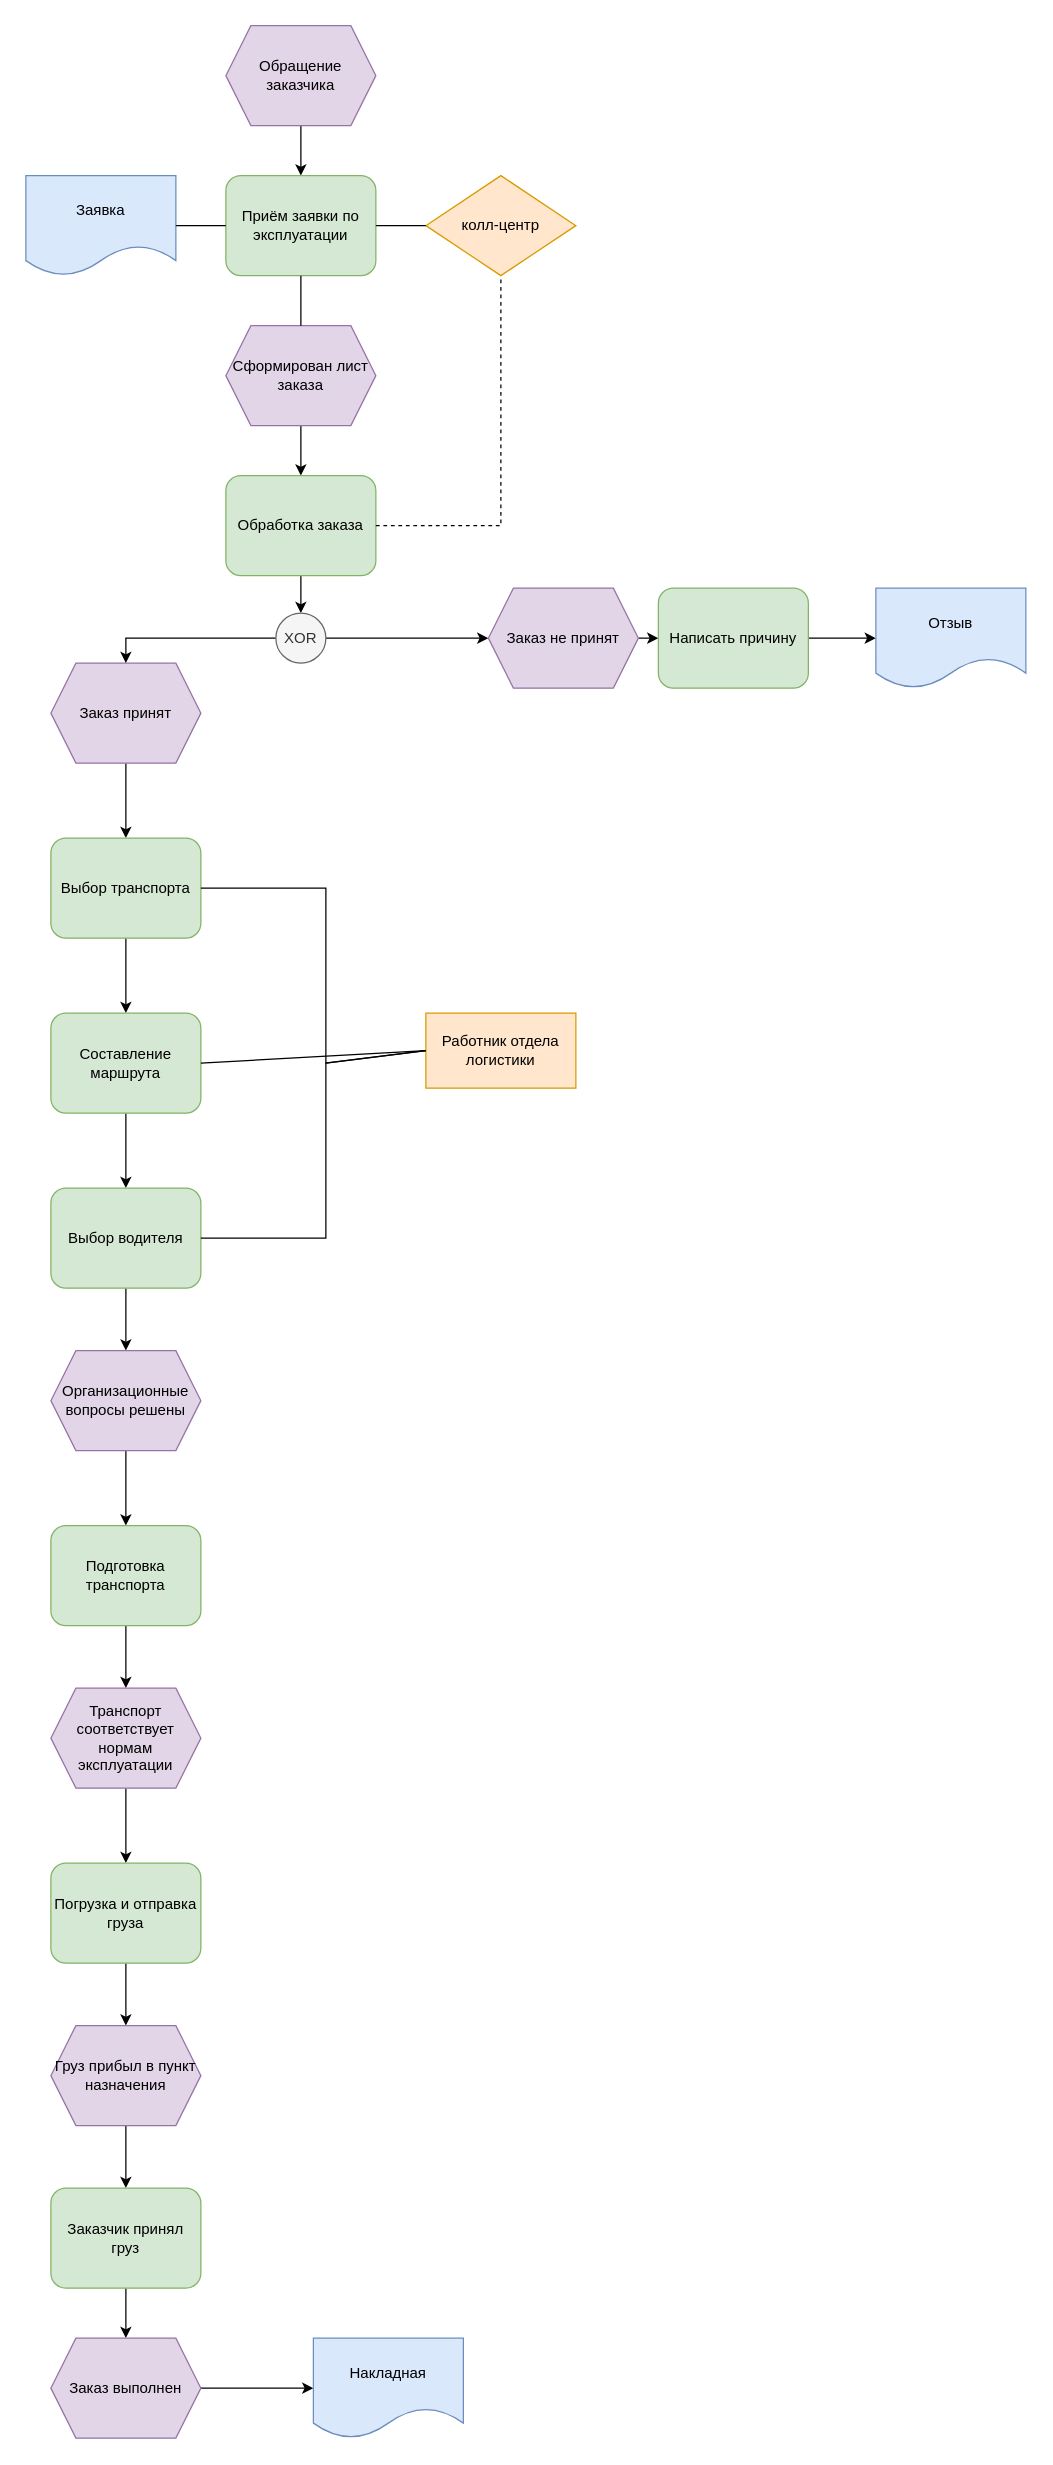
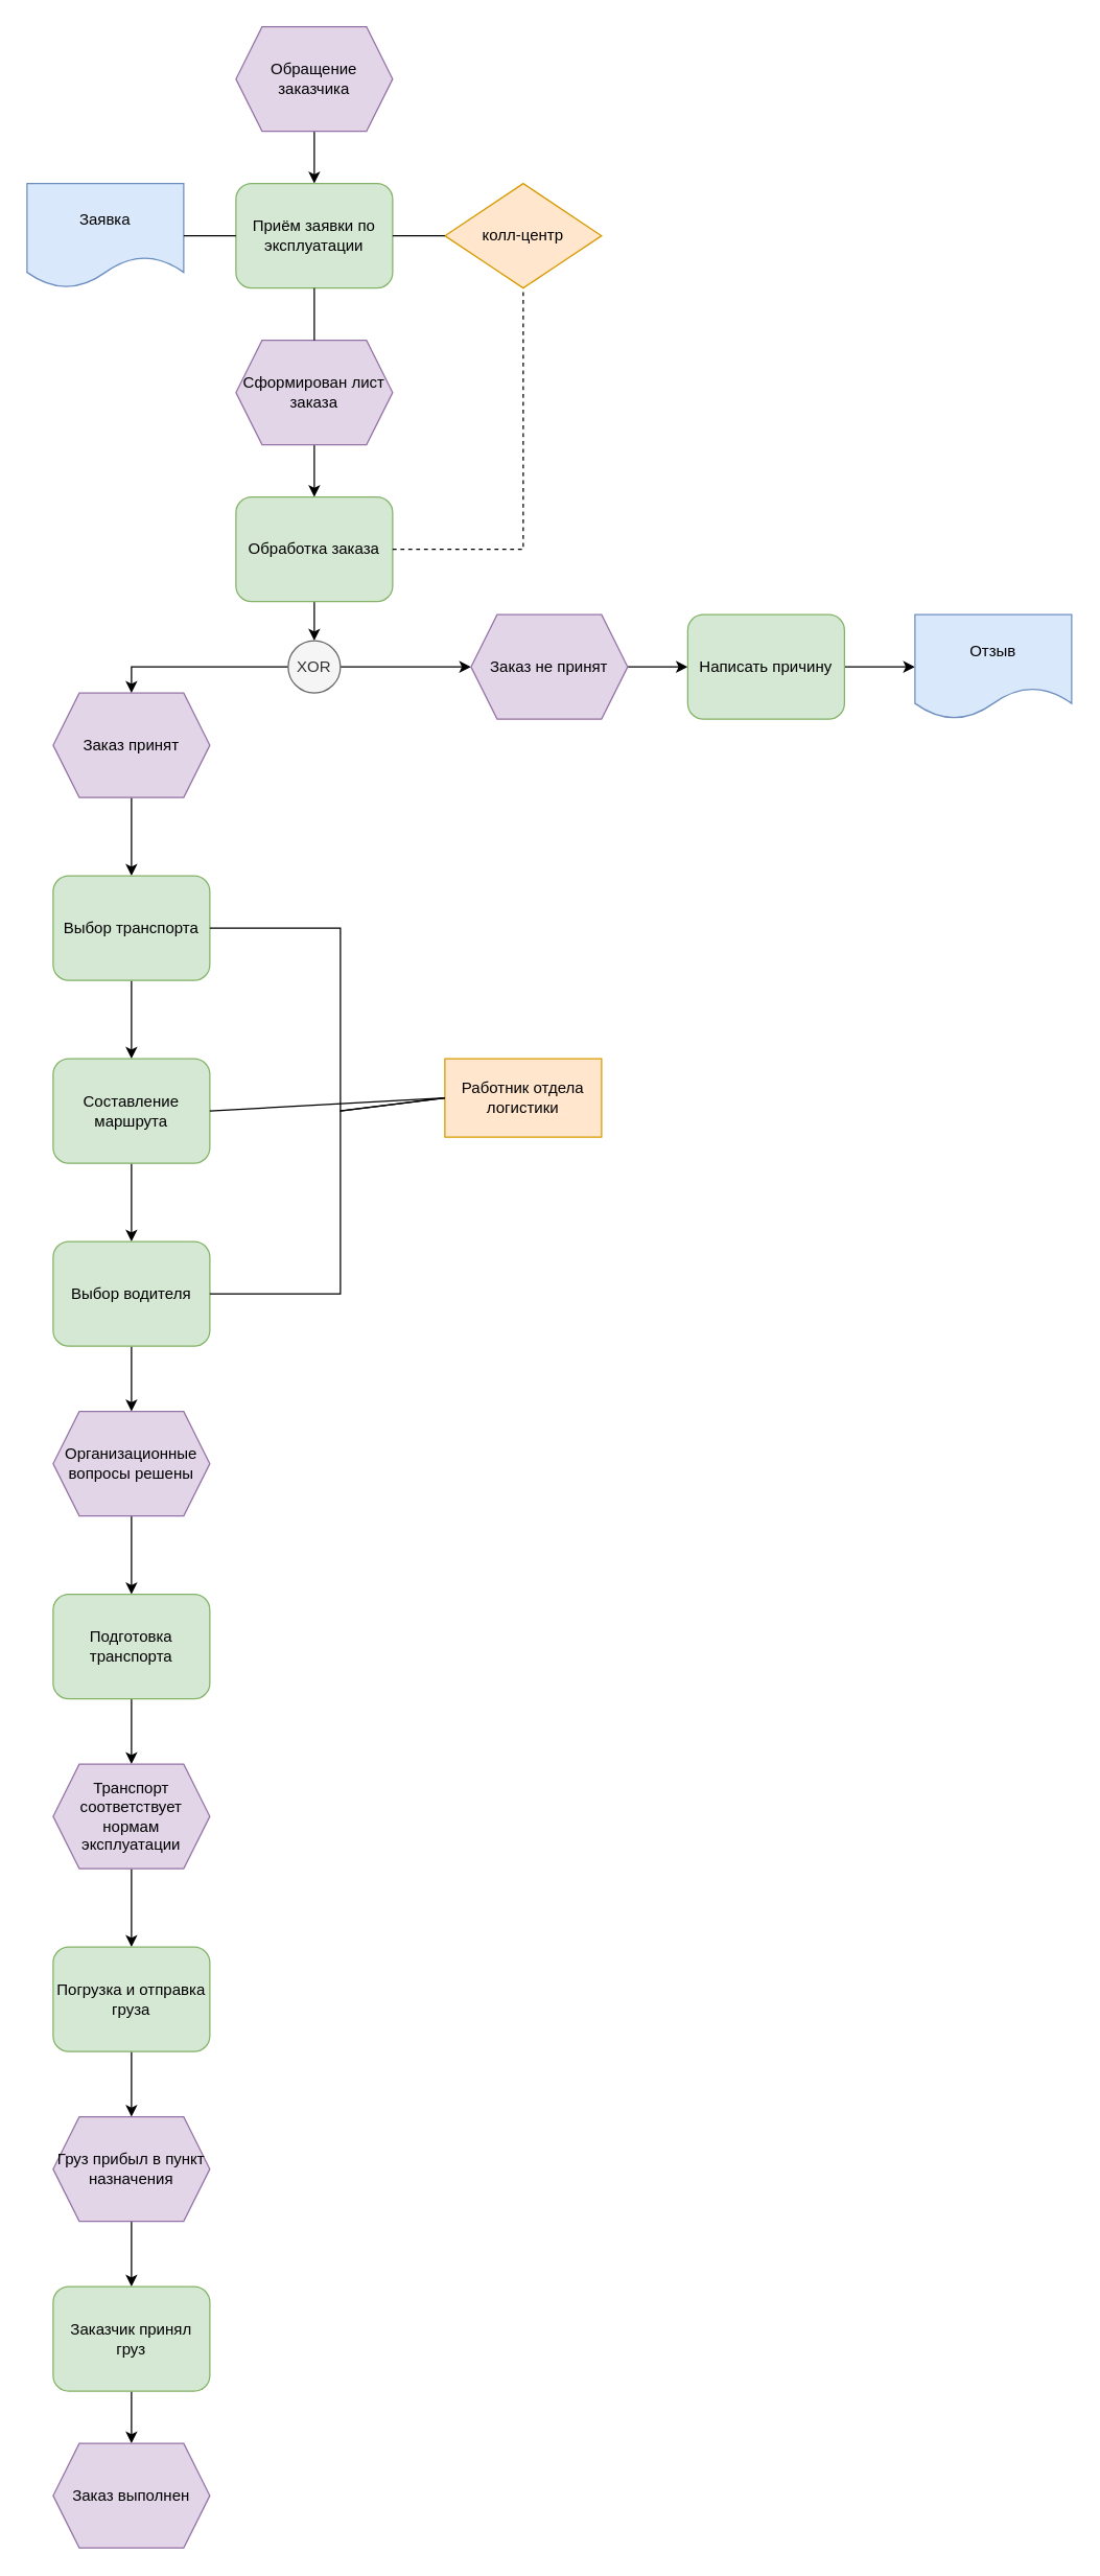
  <mxCell id="0" />
  <mxCell id="1" parent="0" />
  <mxCell id="2" value="колл-центр" style="rhombus;whiteSpace=wrap;html=1;fillColor=#ffe6cc;strokeColor=#d79b00;" vertex="1" parent="1"><mxGeometry x="340" y="140" width="120" height="80" as="geometry" /></mxCell>
  <mxCell id="3" style="edgeStyle=orthogonalEdgeStyle;rounded=0;orthogonalLoop=1;jettySize=auto;html=1;exitX=0.5;exitY=1;exitDx=0;exitDy=0;entryX=0.5;entryY=0;entryDx=0;entryDy=0;" edge="1" parent="1" source="4" target="6"><mxGeometry relative="1" as="geometry" /></mxCell>
  <mxCell id="4" value="Обращение &lt;br&gt;заказчика" style="shape=hexagon;perimeter=hexagonPerimeter2;whiteSpace=wrap;html=1;fixedSize=1;fillColor=#e1d5e7;strokeColor=#9673a6;" vertex="1" parent="1"><mxGeometry x="180" y="20" width="120" height="80" as="geometry" /></mxCell>
  <mxCell id="5" style="edgeStyle=orthogonalEdgeStyle;rounded=0;orthogonalLoop=1;jettySize=auto;html=1;exitX=0.5;exitY=1;exitDx=0;exitDy=0;entryX=0.5;entryY=0;entryDx=0;entryDy=0;startArrow=none;" edge="1" parent="1" source="13" target="9"><mxGeometry relative="1" as="geometry" /></mxCell>
  <mxCell id="6" value="Приём заявки по эксплуатации" style="rounded=1;whiteSpace=wrap;html=1;fillColor=#d5e8d4;strokeColor=#82b366;" vertex="1" parent="1"><mxGeometry x="180" y="140" width="120" height="80" as="geometry" /></mxCell>
  <mxCell id="7" value="" style="endArrow=none;html=1;rounded=0;exitX=0;exitY=0.5;exitDx=0;exitDy=0;entryX=1;entryY=0.5;entryDx=0;entryDy=0;" edge="1" parent="1" source="2" target="6"><mxGeometry width="50" height="50" relative="1" as="geometry"><mxPoint x="180" y="320" as="sourcePoint" /><mxPoint x="300" y="180" as="targetPoint" /></mxGeometry></mxCell>
  <mxCell id="8" style="edgeStyle=orthogonalEdgeStyle;rounded=0;orthogonalLoop=1;jettySize=auto;html=1;exitX=0.5;exitY=1;exitDx=0;exitDy=0;entryX=0.5;entryY=0;entryDx=0;entryDy=0;" edge="1" parent="1" source="9" target="19"><mxGeometry relative="1" as="geometry" /></mxCell>
  <mxCell id="9" value="Обработка заказа" style="rounded=1;whiteSpace=wrap;html=1;fillColor=#d5e8d4;strokeColor=#82b366;" vertex="1" parent="1"><mxGeometry x="180" y="380" width="120" height="80" as="geometry" /></mxCell>
  <mxCell id="10" value="Заявка" style="shape=document;whiteSpace=wrap;html=1;boundedLbl=1;fillColor=#dae8fc;strokeColor=#6c8ebf;" vertex="1" parent="1"><mxGeometry x="20" y="140" width="120" height="80" as="geometry" /></mxCell>
  <mxCell id="11" value="" style="endArrow=none;html=1;rounded=0;entryX=0;entryY=0.5;entryDx=0;entryDy=0;exitX=1;exitY=0.5;exitDx=0;exitDy=0;" edge="1" parent="1" source="10" target="6"><mxGeometry width="50" height="50" relative="1" as="geometry"><mxPoint x="100" y="310" as="sourcePoint" /><mxPoint x="150" y="260" as="targetPoint" /></mxGeometry></mxCell>
  <mxCell id="12" value="" style="endArrow=none;html=1;rounded=0;entryX=0.5;entryY=1;entryDx=0;entryDy=0;exitX=1;exitY=0.5;exitDx=0;exitDy=0;edgeStyle=orthogonalEdgeStyle;dashed=1;" edge="1" parent="1" source="9" target="2"><mxGeometry width="50" height="50" relative="1" as="geometry"><mxPoint x="380" y="440" as="sourcePoint" /><mxPoint x="430" y="390" as="targetPoint" /></mxGeometry></mxCell>
  <mxCell id="13" value="Сформирован лист заказа" style="shape=hexagon;perimeter=hexagonPerimeter2;whiteSpace=wrap;html=1;fixedSize=1;fillColor=#e1d5e7;strokeColor=#9673a6;" vertex="1" parent="1"><mxGeometry x="180" y="260" width="120" height="80" as="geometry" /></mxCell>
  <mxCell id="14" value="" style="edgeStyle=orthogonalEdgeStyle;rounded=0;orthogonalLoop=1;jettySize=auto;html=1;exitX=0.5;exitY=1;exitDx=0;exitDy=0;entryX=0.5;entryY=0;entryDx=0;entryDy=0;endArrow=none;" edge="1" parent="1" source="6" target="13"><mxGeometry relative="1" as="geometry"><mxPoint x="240" y="250" as="sourcePoint" /><mxPoint x="240" y="380" as="targetPoint" /></mxGeometry></mxCell>
  <mxCell id="15" value="" style="edgeStyle=orthogonalEdgeStyle;rounded=0;orthogonalLoop=1;jettySize=auto;html=1;entryX=0.5;entryY=0;entryDx=0;entryDy=0;" edge="1" parent="1" source="16" target="26"><mxGeometry relative="1" as="geometry"><mxPoint x="100" y="660" as="targetPoint" /></mxGeometry></mxCell>
  <mxCell id="16" value="Заказ принят" style="shape=hexagon;perimeter=hexagonPerimeter2;whiteSpace=wrap;html=1;fixedSize=1;fillColor=#e1d5e7;strokeColor=#9673a6;" vertex="1" parent="1"><mxGeometry x="40" y="530" width="120" height="80" as="geometry" /></mxCell>
  <mxCell id="17" style="edgeStyle=orthogonalEdgeStyle;rounded=0;orthogonalLoop=1;jettySize=auto;html=1;exitX=0;exitY=0.5;exitDx=0;exitDy=0;entryX=0.5;entryY=0;entryDx=0;entryDy=0;" edge="1" parent="1" source="19" target="16"><mxGeometry relative="1" as="geometry" /></mxCell>
  <mxCell id="18" style="edgeStyle=orthogonalEdgeStyle;rounded=0;orthogonalLoop=1;jettySize=auto;html=1;exitX=1;exitY=0.5;exitDx=0;exitDy=0;entryX=0;entryY=0.5;entryDx=0;entryDy=0;" edge="1" parent="1" source="19" target="21"><mxGeometry relative="1" as="geometry"><mxPoint x="360" y="530" as="targetPoint" /></mxGeometry></mxCell>
  <mxCell id="19" value="XOR" style="ellipse;whiteSpace=wrap;html=1;aspect=fixed;fillColor=#f5f5f5;fontColor=#333333;strokeColor=#666666;" vertex="1" parent="1"><mxGeometry x="220" y="490" width="40" height="40" as="geometry" /></mxCell>
  <mxCell id="20" style="edgeStyle=orthogonalEdgeStyle;rounded=0;orthogonalLoop=1;jettySize=auto;html=1;exitX=1;exitY=0.5;exitDx=0;exitDy=0;entryX=0;entryY=0.5;entryDx=0;entryDy=0;" edge="1" parent="1" source="21" target="23"><mxGeometry relative="1" as="geometry" /></mxCell>
- <mxCell id="21" value="Заказ не принят" style="shape=hexagon;perimeter=hexagonPerimeter2;whiteSpace=wrap;html=1;fixedSize=1;fillColor=#e1d5e7;strokeColor=#9673a6;" vertex="1" parent="1"><mxGeometry x="390" y="470" width="120" height="80" as="geometry" /></mxCell>
+ <mxCell id="21" value="Заказ не принят" style="shape=hexagon;perimeter=hexagonPerimeter2;whiteSpace=wrap;html=1;fixedSize=1;fillColor=#e1d5e7;strokeColor=#9673a6;" vertex="1" parent="1"><mxGeometry x="360" y="470" width="120" height="80" as="geometry" /></mxCell>
  <mxCell id="22" style="edgeStyle=orthogonalEdgeStyle;rounded=0;orthogonalLoop=1;jettySize=auto;html=1;exitX=1;exitY=0.5;exitDx=0;exitDy=0;entryX=0;entryY=0.5;entryDx=0;entryDy=0;" edge="1" parent="1" source="23" target="24"><mxGeometry relative="1" as="geometry"><mxPoint x="687" y="530" as="targetPoint" /></mxGeometry></mxCell>
  <mxCell id="23" value="Написать причину" style="rounded=1;whiteSpace=wrap;html=1;fillColor=#d5e8d4;strokeColor=#82b366;" vertex="1" parent="1"><mxGeometry x="526" y="470" width="120" height="80" as="geometry" /></mxCell>
  <mxCell id="24" value="Отзыв" style="shape=document;whiteSpace=wrap;html=1;boundedLbl=1;fillColor=#dae8fc;strokeColor=#6c8ebf;" vertex="1" parent="1"><mxGeometry x="700" y="470" width="120" height="80" as="geometry" /></mxCell>
  <mxCell id="25" style="edgeStyle=orthogonalEdgeStyle;rounded=0;orthogonalLoop=1;jettySize=auto;html=1;exitX=0.5;exitY=1;exitDx=0;exitDy=0;" edge="1" parent="1" source="26" target="28"><mxGeometry relative="1" as="geometry" /></mxCell>
  <mxCell id="26" value="Выбор транспорта" style="rounded=1;whiteSpace=wrap;html=1;fillColor=#d5e8d4;strokeColor=#82b366;" vertex="1" parent="1"><mxGeometry x="40" y="670" width="120" height="80" as="geometry" /></mxCell>
  <mxCell id="27" style="edgeStyle=orthogonalEdgeStyle;rounded=0;orthogonalLoop=1;jettySize=auto;html=1;exitX=0.5;exitY=1;exitDx=0;exitDy=0;entryX=0.5;entryY=0;entryDx=0;entryDy=0;" edge="1" parent="1" source="28" target="30"><mxGeometry relative="1" as="geometry" /></mxCell>
  <mxCell id="28" value="Составление маршрута" style="rounded=1;whiteSpace=wrap;html=1;fillColor=#d5e8d4;strokeColor=#82b366;" vertex="1" parent="1"><mxGeometry x="40" y="810" width="120" height="80" as="geometry" /></mxCell>
  <mxCell id="29" style="edgeStyle=orthogonalEdgeStyle;rounded=0;orthogonalLoop=1;jettySize=auto;html=1;exitX=0.5;exitY=1;exitDx=0;exitDy=0;entryX=0.5;entryY=0;entryDx=0;entryDy=0;" edge="1" parent="1" source="30" target="32"><mxGeometry relative="1" as="geometry" /></mxCell>
  <mxCell id="30" value="Выбор водителя" style="rounded=1;whiteSpace=wrap;html=1;fillColor=#d5e8d4;strokeColor=#82b366;" vertex="1" parent="1"><mxGeometry x="40" y="950" width="120" height="80" as="geometry" /></mxCell>
  <mxCell id="31" style="edgeStyle=orthogonalEdgeStyle;rounded=0;orthogonalLoop=1;jettySize=auto;html=1;exitX=0.5;exitY=1;exitDx=0;exitDy=0;entryX=0.5;entryY=0;entryDx=0;entryDy=0;" edge="1" parent="1" source="32" target="38"><mxGeometry relative="1" as="geometry" /></mxCell>
  <mxCell id="32" value="Организационные вопросы решены" style="shape=hexagon;perimeter=hexagonPerimeter2;whiteSpace=wrap;html=1;fixedSize=1;fillColor=#e1d5e7;strokeColor=#9673a6;" vertex="1" parent="1"><mxGeometry x="40" y="1080" width="120" height="80" as="geometry" /></mxCell>
  <mxCell id="33" value="Работник отдела логистики" style="rounded=0;whiteSpace=wrap;html=1;fillColor=#ffe6cc;strokeColor=#d79b00;" vertex="1" parent="1"><mxGeometry x="340" y="810" width="120" height="60" as="geometry" /></mxCell>
  <mxCell id="34" value="" style="endArrow=none;html=1;rounded=0;entryX=0;entryY=0.5;entryDx=0;entryDy=0;exitX=1;exitY=0.5;exitDx=0;exitDy=0;" edge="1" parent="1" source="26" target="33"><mxGeometry width="50" height="50" relative="1" as="geometry"><mxPoint x="220" y="810" as="sourcePoint" /><mxPoint x="270" y="760" as="targetPoint" /><Array as="points"><mxPoint x="260" y="710" /><mxPoint x="260" y="850" /></Array></mxGeometry></mxCell>
  <mxCell id="35" value="" style="endArrow=none;html=1;rounded=0;exitX=1;exitY=0.5;exitDx=0;exitDy=0;entryX=0;entryY=0.5;entryDx=0;entryDy=0;" edge="1" parent="1" source="30" target="33"><mxGeometry width="50" height="50" relative="1" as="geometry"><mxPoint x="230" y="1040" as="sourcePoint" /><mxPoint x="340" y="870" as="targetPoint" /><Array as="points"><mxPoint x="260" y="990" /><mxPoint x="260" y="850" /></Array></mxGeometry></mxCell>
  <mxCell id="36" value="" style="endArrow=none;html=1;rounded=0;exitX=1;exitY=0.5;exitDx=0;exitDy=0;entryX=0;entryY=0.5;entryDx=0;entryDy=0;" edge="1" parent="1" source="28" target="33"><mxGeometry width="50" height="50" relative="1" as="geometry"><mxPoint x="310" y="1030" as="sourcePoint" /><mxPoint x="360" y="980" as="targetPoint" /></mxGeometry></mxCell>
  <mxCell id="37" style="edgeStyle=orthogonalEdgeStyle;rounded=0;orthogonalLoop=1;jettySize=auto;html=1;exitX=0.5;exitY=1;exitDx=0;exitDy=0;" edge="1" parent="1" source="38" target="40"><mxGeometry relative="1" as="geometry" /></mxCell>
  <mxCell id="38" value="Подготовка транспорта" style="rounded=1;whiteSpace=wrap;html=1;fillColor=#d5e8d4;strokeColor=#82b366;" vertex="1" parent="1"><mxGeometry x="40" y="1220" width="120" height="80" as="geometry" /></mxCell>
  <mxCell id="39" style="edgeStyle=orthogonalEdgeStyle;rounded=0;orthogonalLoop=1;jettySize=auto;html=1;exitX=0.5;exitY=1;exitDx=0;exitDy=0;entryX=0.5;entryY=0;entryDx=0;entryDy=0;" edge="1" parent="1" source="40" target="42"><mxGeometry relative="1" as="geometry" /></mxCell>
  <mxCell id="40" value="Транспорт соответствует нормам эксплуатации" style="shape=hexagon;perimeter=hexagonPerimeter2;whiteSpace=wrap;html=1;fixedSize=1;fillColor=#e1d5e7;strokeColor=#9673a6;" vertex="1" parent="1"><mxGeometry x="40" y="1350" width="120" height="80" as="geometry" /></mxCell>
  <mxCell id="41" style="edgeStyle=orthogonalEdgeStyle;rounded=0;orthogonalLoop=1;jettySize=auto;html=1;exitX=0.5;exitY=1;exitDx=0;exitDy=0;" edge="1" parent="1" source="42" target="44"><mxGeometry relative="1" as="geometry" /></mxCell>
  <mxCell id="42" value="Погрузка и отправка груза" style="rounded=1;whiteSpace=wrap;html=1;fillColor=#d5e8d4;strokeColor=#82b366;" vertex="1" parent="1"><mxGeometry x="40" y="1490" width="120" height="80" as="geometry" /></mxCell>
  <mxCell id="43" style="edgeStyle=orthogonalEdgeStyle;rounded=0;orthogonalLoop=1;jettySize=auto;html=1;exitX=0.5;exitY=1;exitDx=0;exitDy=0;entryX=0.5;entryY=0;entryDx=0;entryDy=0;" edge="1" parent="1" source="44" target="46"><mxGeometry relative="1" as="geometry" /></mxCell>
  <mxCell id="44" value="Груз прибыл в пункт назначения" style="shape=hexagon;perimeter=hexagonPerimeter2;whiteSpace=wrap;html=1;fixedSize=1;fillColor=#e1d5e7;strokeColor=#9673a6;" vertex="1" parent="1"><mxGeometry x="40" y="1620" width="120" height="80" as="geometry" /></mxCell>
  <mxCell id="45" style="edgeStyle=orthogonalEdgeStyle;rounded=0;orthogonalLoop=1;jettySize=auto;html=1;exitX=0.5;exitY=1;exitDx=0;exitDy=0;entryX=0.5;entryY=0;entryDx=0;entryDy=0;" edge="1" parent="1" source="46" target="48"><mxGeometry relative="1" as="geometry" /></mxCell>
  <mxCell id="46" value="Заказчик принял груз" style="rounded=1;whiteSpace=wrap;html=1;fillColor=#d5e8d4;strokeColor=#82b366;" vertex="1" parent="1"><mxGeometry x="40" y="1750" width="120" height="80" as="geometry" /></mxCell>
- <mxCell id="47" style="edgeStyle=orthogonalEdgeStyle;rounded=0;orthogonalLoop=1;jettySize=auto;html=1;exitX=1;exitY=0.5;exitDx=0;exitDy=0;entryX=0;entryY=0.5;entryDx=0;entryDy=0;" edge="1" parent="1" source="48" target="49"><mxGeometry relative="1" as="geometry" /></mxCell>
  <mxCell id="48" value="Заказ выполнен" style="shape=hexagon;perimeter=hexagonPerimeter2;whiteSpace=wrap;html=1;fixedSize=1;fillColor=#e1d5e7;strokeColor=#9673a6;" vertex="1" parent="1"><mxGeometry x="40" y="1870" width="120" height="80" as="geometry" /></mxCell>
- <mxCell id="49" value="Накладная" style="shape=document;whiteSpace=wrap;html=1;boundedLbl=1;fillColor=#dae8fc;strokeColor=#6c8ebf;" vertex="1" parent="1"><mxGeometry x="250" y="1870" width="120" height="80" as="geometry" /></mxCell>
